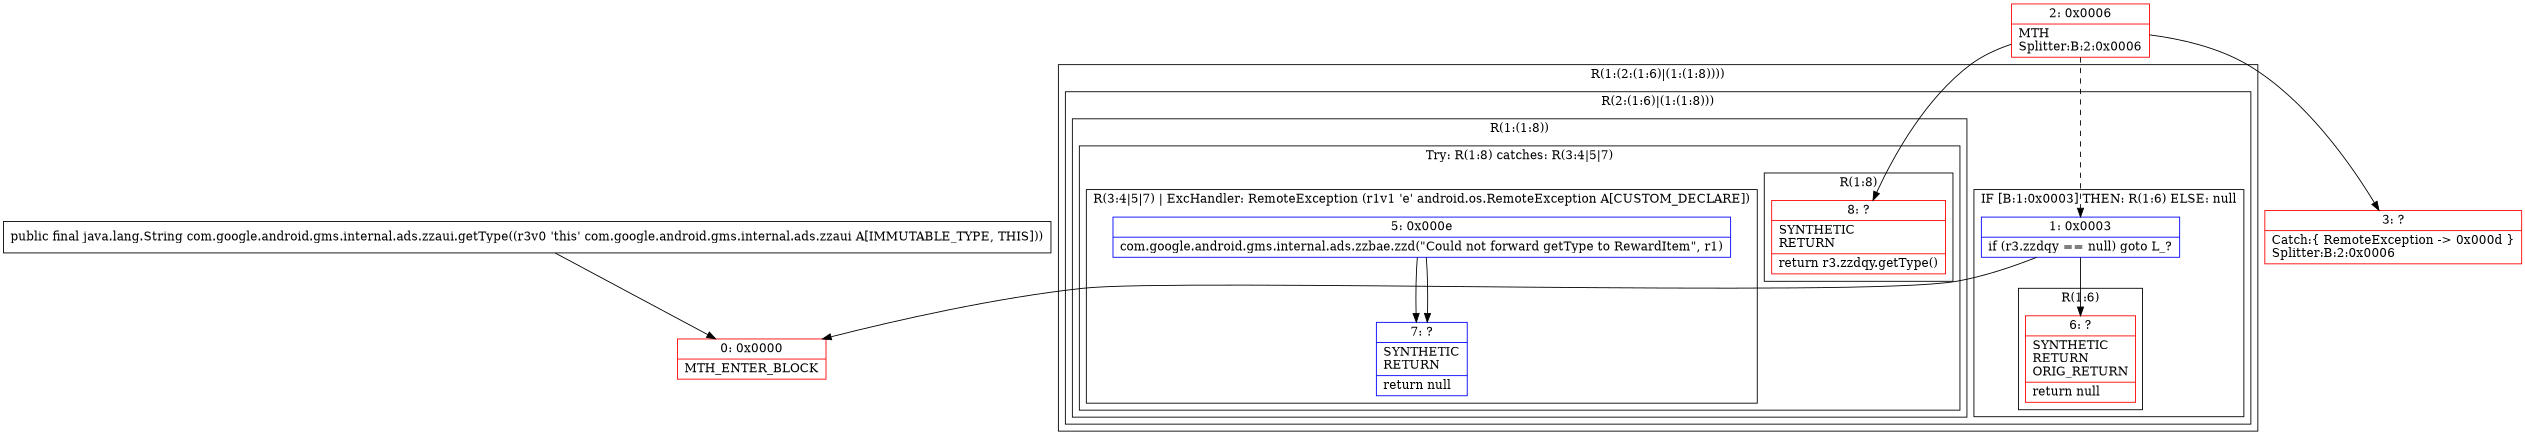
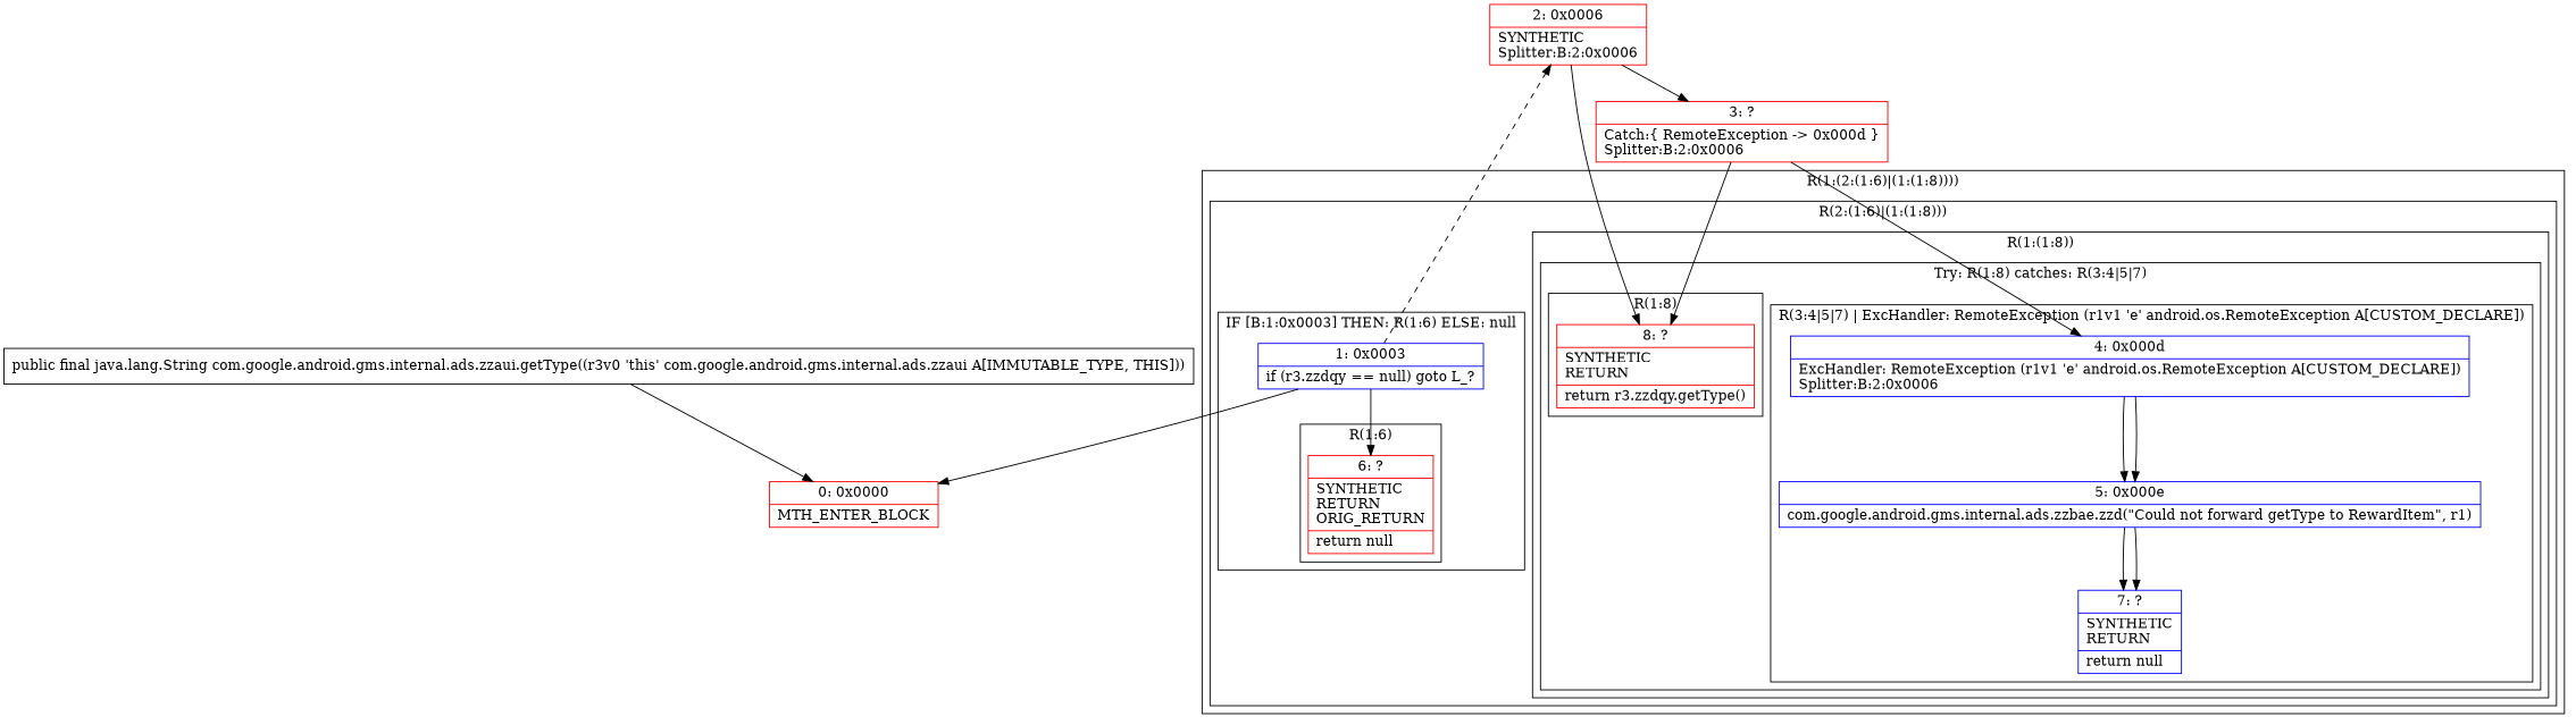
  digraph {
    node [color=red shape=record]
    n1 [label="{6\:\ ?|SYNTHETIC\lRETURN\lORIG_RETURN\l|return null\l}"]
    n2 [color=blue label="{1\:\ 0x0003|if (r3.zzdqy == null) goto L_?\l}"]
    n3 [label="{8\:\ ?|SYNTHETIC\lRETURN\l|return r3.zzdqy.getType()\l}"]
+   n4 [color=blue label="{4\:\ 0x000d|ExcHandler: RemoteException (r1v1 'e' android.os.RemoteException A[CUSTOM_DECLARE])\lSplitter:B:2:0x0006\l}"]
    n5 [color=blue label="{5\:\ 0x000e|com.google.android.gms.internal.ads.zzbae.zzd(\"Could not forward getType to RewardItem\", r1)\l}"]
    n6 [color=blue label="{7\:\ ?|SYNTHETIC\lRETURN\l|return null\l}"]
-   n7 [label="{2\:\ 0x0006|MTH\lSplitter:B:2:0x0006\l}"]
+   n7 [label="{2\:\ 0x0006|SYNTHETIC\lSplitter:B:2:0x0006\l}"]
    n8 [label="{0\:\ 0x0000|MTH_ENTER_BLOCK\l}"]
    n9 [label="{3\:\ ?|Catch:\{ RemoteException \-\> 0x000d \}\lSplitter:B:2:0x0006\l}"]
    n10 [label="{public final java.lang.String com.google.android.gms.internal.ads.zzaui.getType((r3v0 'this' com.google.android.gms.internal.ads.zzaui A[IMMUTABLE_TYPE, THIS])) }" color=""]
    subgraph cluster_1 {
      label="R(1:(2:(1:6)|(1:(1:8))))"
      subgraph cluster_2 {
        label="R(2:(1:6)|(1:(1:8)))"
        subgraph cluster_3 {
          label="IF [B:1:0x0003] THEN: R(1:6) ELSE: null"
          n2
          subgraph cluster_4 {
            label="R(1:6)"
            n1
          }
        }
        subgraph cluster_5 {
          label="R(1:(1:8))"
          subgraph cluster_6 {
            label="Try: R(1:8) catches: R(3:4|5|7)"
            subgraph cluster_7 {
              label="R(1:8)"
              n3
            }
            subgraph cluster_8 {
              label="R(3:4|5|7) | ExcHandler: RemoteException (r1v1 'e' android.os.RemoteException A[CUSTOM_DECLARE])\l"
+             n4
              n5
              n6
            }
          }
        }
      }
    }
    subgraph cluster_9 {
      label="R(3:4|5|7) | ExcHandler: RemoteException (r1v1 'e' android.os.RemoteException A[CUSTOM_DECLARE])\l"
    }
    n2 -> n1
-   n7 -> n2 [style=dashed]
+   n2 -> n7 [style=dashed]
    n2 -> n8
+   n4 -> n5
+   n4 -> n5
    n5 -> n6
    n5 -> n6
    n7 -> n3
    n7 -> n9
+   n9 -> n3
+   n9 -> n4
    n10 -> n8
  }
